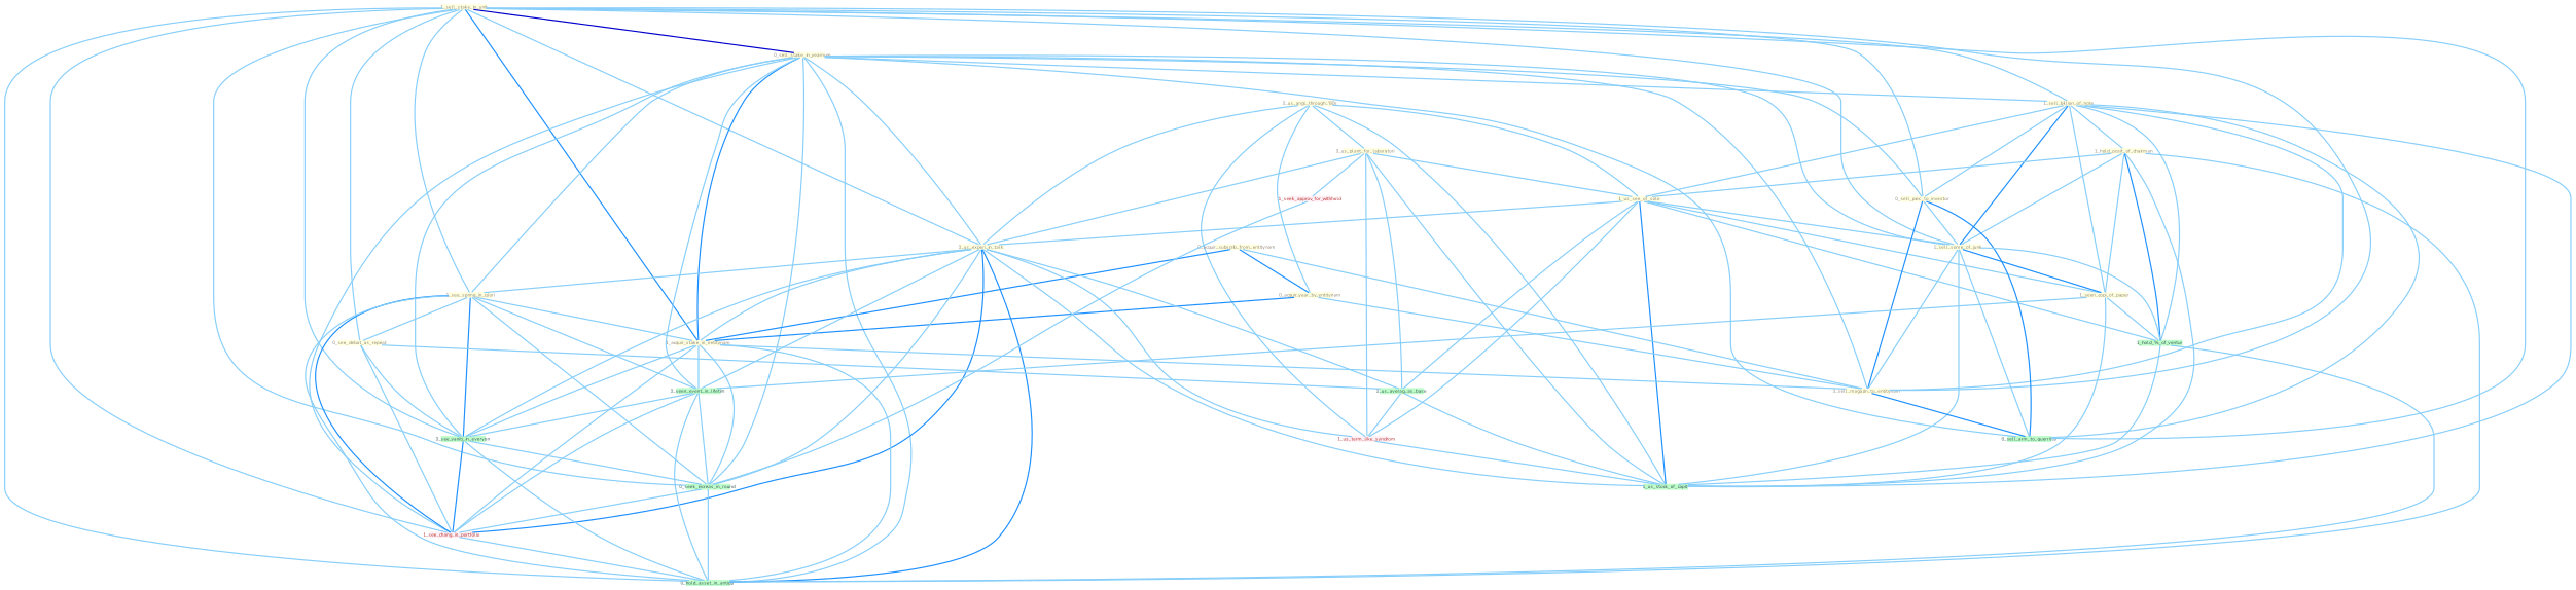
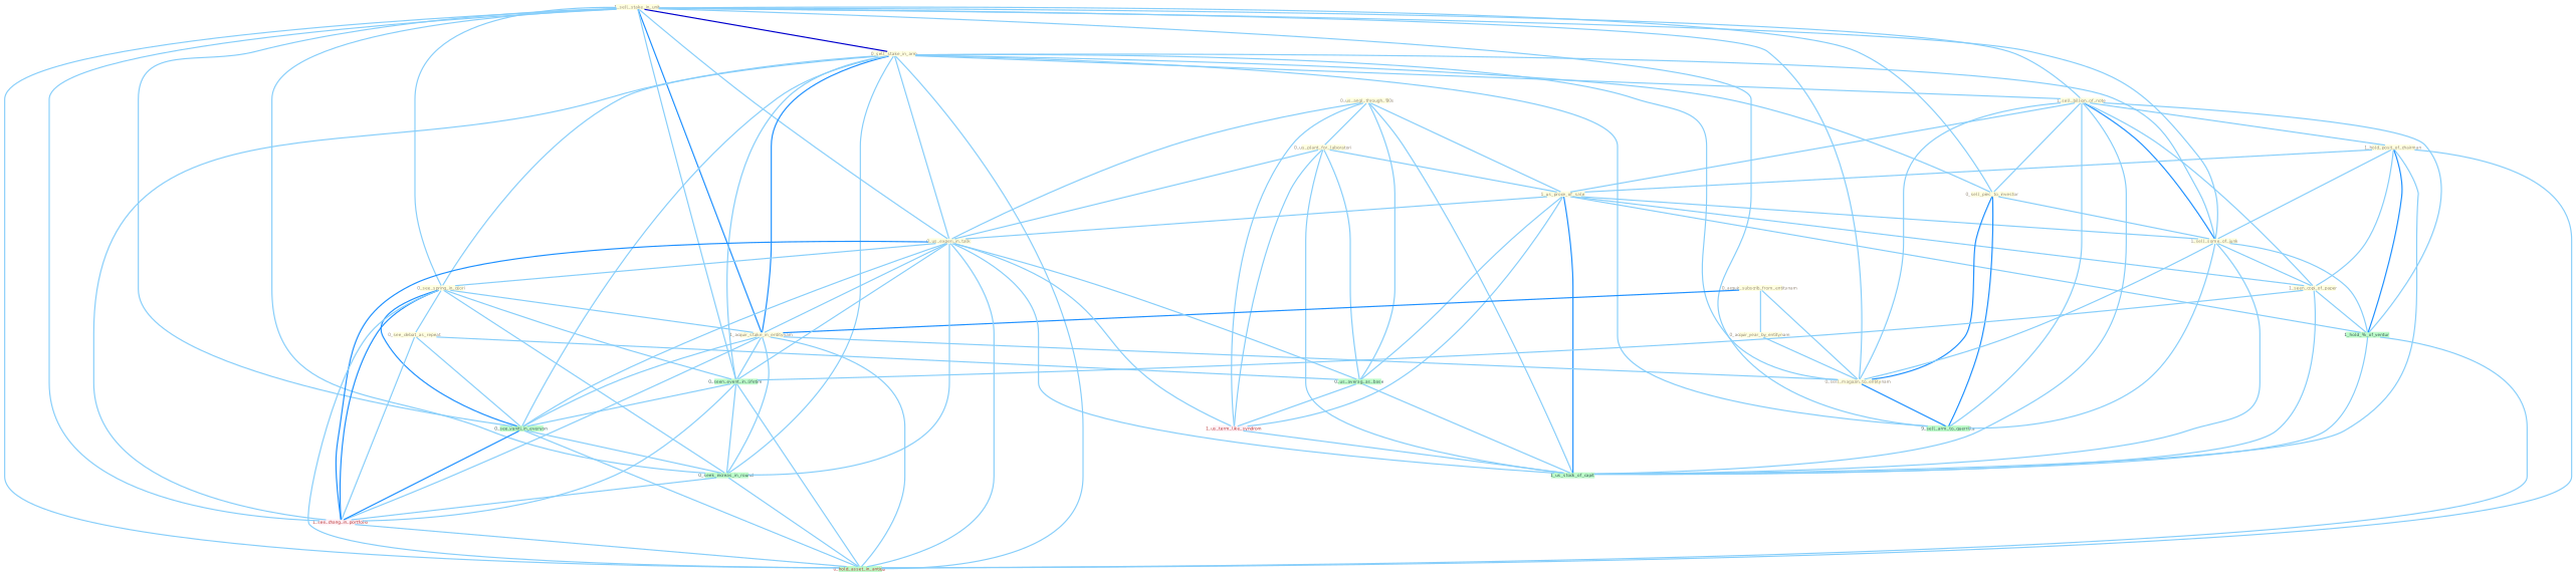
  graph {
    fontname=Nunito
    node [color="#ffffe0" fixedsize=true fontcolor="#8b7d6b" fontname=Nunito fontsize=4 shape=polygon style=filled]
    edge [color="#87cefa" fontname=Nunito w=1]
    "0_us_angl_through_'80s " [height=.06 width=.5]
    "1_sell_stake_in_unit " [height=.06 width=.5]
-   "0_sell_stake_in_yearnum " [height=.06 width=.5]
+   "0_sell_stake_in_yearnum " [height=.06 width=.5 label="0_sell_stake_in_arm"]
    "1_sell_billion_of_note " [height=.06 width=.5]
    "1_hold_posit_of_chairman " [height=.06 width=.5]
    "0_us_plant_for_laboratori " [height=.06 width=.5]
-   "1_us_proce_of_sale " [height=.06 width=.5 label="1_us_see_of_sale"]
+   "1_us_proce_of_sale " [height=.06 width=.5]
    "0_acquir_subscrib_from_entitynam " [height=.06 width=.5]
    "0_acquir_year_by_entitynam " [height=.06 width=.5]
    "0_us_experi_in_talk " [height=.06 width=.5]
    "0_sell_piec_to_investor " [height=.06 width=.5]
-   "0_see_spring_in_glori " [height=.06 width=.5 label="1_see_spring_in_glori"]
+   "0_see_spring_in_glori " [height=.06 width=.5]
    "0_see_debat_as_repeat " [height=.06 width=.5]
    "1_acquir_stake_in_entitynam " [height=.06 width=.5]
    "1_sell_some_of_junk " [height=.06 width=.5]
    "1_seen_copi_of_paper " [height=.06 width=.5]
    "0_sell_magazin_to_entitynam " [height=.06 width=.5]
    "1_us_term_like_syndrom " [color="#fff0f5" fontcolor="#b22222" height=.06 width=.5]
-   "1_seek_approv_for_withhold " [color="#fff0f5" fontcolor="#b22222" height=.06 width=.5]
    "1_see_chang_in_portfolio " [color="#fff0f5" fontcolor="#b22222" height=.06 width=.5]
    "0_us_averag_as_base " [color="#BDFCC9" fontcolor="#2f4f4f" height=.06 width=.5]
    "1_us_stock_of_capit " [color="#BDFCC9" fontcolor="#2f4f4f" height=.06 width=.5]
    "0_seen_event_in_lifetim " [color="#BDFCC9" fontcolor="#2f4f4f" height=.06 width=.5]
    "0_see_vaniti_in_everyon " [color="#BDFCC9" fontcolor="#2f4f4f" height=.06 width=.5]
-   "0_sell_arm_to_guerrilla " [color="#BDFCC9" fontcolor="#2f4f4f" height=.06 width=.5]
+   "0_sell_arm_to_guerrilla " [color="#BDFCC9" fontcolor="#2f4f4f" height=.06 width=.5 label="9_sell_arm_to_guerrilla"]
    "0_seek_increas_in_round " [color="#BDFCC9" fontcolor="#2f4f4f" height=.06 width=.5]
-   "0_hold_asset_in_anticip " [color="#BDFCC9" fontcolor="#2f4f4f" height=.06 width=.5]
+   "0_hold_asset_in_anticip " [color="#BDFCC9" fontcolor="#b22222" height=.06 width=.5]
    "1_hold_%_of_ventur " [color="#BDFCC9" fontcolor="#2f4f4f" height=.06 width=.5]
    subgraph sub_1 {
      "0_us_angl_through_'80s "
      "1_sell_stake_in_unit "
      "0_sell_stake_in_yearnum "
      "1_sell_billion_of_note "
      "1_hold_posit_of_chairman "
      "0_us_plant_for_laboratori "
      "1_us_proce_of_sale "
      "0_acquir_subscrib_from_entitynam "
      "0_acquir_year_by_entitynam "
      "0_us_experi_in_talk "
      "0_sell_piec_to_investor "
      "0_see_spring_in_glori "
      "0_see_debat_as_repeat "
      "1_acquir_stake_in_entitynam "
      "1_sell_some_of_junk "
      "1_seen_copi_of_paper "
      "0_sell_magazin_to_entitynam "
    }
    subgraph sub_2 {
      "1_us_term_like_syndrom "
-     "1_seek_approv_for_withhold "
      "1_see_chang_in_portfolio "
    }
    "0_us_angl_through_'80s " -- "0_us_plant_for_laboratori "
    "0_us_angl_through_'80s " -- "1_us_proce_of_sale "
    "0_us_angl_through_'80s " -- "0_us_experi_in_talk "
    "0_us_angl_through_'80s " -- "1_us_term_like_syndrom "
-   "0_us_angl_through_'80s " -- "0_acquir_year_by_entitynam "
+   "0_us_angl_through_'80s " -- "0_us_averag_as_base "
    "0_us_angl_through_'80s " -- "1_us_stock_of_capit "
    "1_sell_stake_in_unit " -- "0_sell_stake_in_yearnum " [color="#0000cd" w=3]
    "1_sell_stake_in_unit " -- "1_sell_billion_of_note "
    "1_sell_stake_in_unit " -- "0_us_experi_in_talk "
    "1_sell_stake_in_unit " -- "0_sell_piec_to_investor "
    "1_sell_stake_in_unit " -- "0_see_spring_in_glori "
    "1_sell_stake_in_unit " -- "1_acquir_stake_in_entitynam " [color="#1e90ff" w=2]
    "1_sell_stake_in_unit " -- "1_sell_some_of_junk "
    "1_sell_stake_in_unit " -- "0_sell_magazin_to_entitynam "
    "1_sell_stake_in_unit " -- "1_see_chang_in_portfolio "
-   "1_sell_stake_in_unit " -- "0_see_debat_as_repeat "
+   "1_sell_stake_in_unit " -- "0_seen_event_in_lifetim "
    "1_sell_stake_in_unit " -- "0_see_vaniti_in_everyon "
    "1_sell_stake_in_unit " -- "0_sell_arm_to_guerrilla "
    "1_sell_stake_in_unit " -- "0_seek_increas_in_round "
    "1_sell_stake_in_unit " -- "0_hold_asset_in_anticip "
    "0_sell_stake_in_yearnum " -- "1_sell_billion_of_note "
    "0_sell_stake_in_yearnum " -- "0_us_experi_in_talk "
    "0_sell_stake_in_yearnum " -- "0_sell_piec_to_investor "
    "0_sell_stake_in_yearnum " -- "0_see_spring_in_glori "
    "0_sell_stake_in_yearnum " -- "1_acquir_stake_in_entitynam " [color="#1e90ff" w=2]
    "0_sell_stake_in_yearnum " -- "1_sell_some_of_junk "
    "0_sell_stake_in_yearnum " -- "0_sell_magazin_to_entitynam "
    "0_sell_stake_in_yearnum " -- "1_see_chang_in_portfolio "
    "0_sell_stake_in_yearnum " -- "0_seen_event_in_lifetim "
    "0_sell_stake_in_yearnum " -- "0_see_vaniti_in_everyon "
    "0_sell_stake_in_yearnum " -- "0_sell_arm_to_guerrilla "
    "0_sell_stake_in_yearnum " -- "0_seek_increas_in_round "
    "0_sell_stake_in_yearnum " -- "0_hold_asset_in_anticip "
    "1_sell_billion_of_note " -- "1_hold_posit_of_chairman "
    "1_sell_billion_of_note " -- "1_us_proce_of_sale "
    "1_sell_billion_of_note " -- "0_sell_piec_to_investor "
    "1_sell_billion_of_note " -- "1_sell_some_of_junk " [color="#1e90ff" w=2]
    "1_sell_billion_of_note " -- "1_seen_copi_of_paper "
    "1_sell_billion_of_note " -- "0_sell_magazin_to_entitynam "
    "1_sell_billion_of_note " -- "1_us_stock_of_capit "
    "1_sell_billion_of_note " -- "0_sell_arm_to_guerrilla "
    "1_sell_billion_of_note " -- "1_hold_%_of_ventur "
    "1_hold_posit_of_chairman " -- "1_us_proce_of_sale "
    "1_hold_posit_of_chairman " -- "1_sell_some_of_junk "
    "1_hold_posit_of_chairman " -- "1_seen_copi_of_paper "
    "1_hold_posit_of_chairman " -- "1_us_stock_of_capit "
    "1_hold_posit_of_chairman " -- "0_hold_asset_in_anticip "
    "1_hold_posit_of_chairman " -- "1_hold_%_of_ventur " [color="#1e90ff" w=2]
    "0_us_plant_for_laboratori " -- "1_us_proce_of_sale "
    "0_us_plant_for_laboratori " -- "0_us_experi_in_talk "
    "0_us_plant_for_laboratori " -- "1_us_term_like_syndrom "
-   "0_us_plant_for_laboratori " -- "1_seek_approv_for_withhold "
    "0_us_plant_for_laboratori " -- "0_us_averag_as_base "
    "0_us_plant_for_laboratori " -- "1_us_stock_of_capit "
    "1_us_proce_of_sale " -- "0_us_experi_in_talk "
    "1_us_proce_of_sale " -- "1_sell_some_of_junk "
    "1_us_proce_of_sale " -- "1_seen_copi_of_paper "
    "1_us_proce_of_sale " -- "1_us_term_like_syndrom "
    "1_us_proce_of_sale " -- "0_us_averag_as_base "
    "1_us_proce_of_sale " -- "1_us_stock_of_capit " [color="#1e90ff" w=2]
    "1_us_proce_of_sale " -- "1_hold_%_of_ventur "
-   "0_acquir_subscrib_from_entitynam " -- "0_acquir_year_by_entitynam " [color="#1e90ff" w=2]
+   "0_acquir_subscrib_from_entitynam " -- "0_acquir_year_by_entitynam " [w=2]
    "0_acquir_subscrib_from_entitynam " -- "1_acquir_stake_in_entitynam " [color="#1e90ff" w=2]
    "0_acquir_subscrib_from_entitynam " -- "0_sell_magazin_to_entitynam "
-   "0_acquir_year_by_entitynam " -- "1_acquir_stake_in_entitynam " [color="#1e90ff" w=2]
    "0_acquir_year_by_entitynam " -- "0_sell_magazin_to_entitynam "
    "0_us_experi_in_talk " -- "0_see_spring_in_glori "
    "0_us_experi_in_talk " -- "1_acquir_stake_in_entitynam "
    "0_us_experi_in_talk " -- "1_us_term_like_syndrom "
    "0_us_experi_in_talk " -- "1_see_chang_in_portfolio " [color="#1e90ff"]
    "0_us_experi_in_talk " -- "0_us_averag_as_base "
    "0_us_experi_in_talk " -- "1_us_stock_of_capit "
    "0_us_experi_in_talk " -- "0_seen_event_in_lifetim "
    "0_us_experi_in_talk " -- "0_see_vaniti_in_everyon "
    "0_us_experi_in_talk " -- "0_seek_increas_in_round "
-   "0_us_experi_in_talk " -- "0_hold_asset_in_anticip " [color="#1e90ff"]
+   "0_us_experi_in_talk " -- "0_hold_asset_in_anticip "
    "0_sell_piec_to_investor " -- "1_sell_some_of_junk "
    "0_sell_piec_to_investor " -- "0_sell_magazin_to_entitynam " [color="#1e90ff" w=2]
    "0_sell_piec_to_investor " -- "0_sell_arm_to_guerrilla " [color="#1e90ff" w=2]
    "0_see_spring_in_glori " -- "0_see_debat_as_repeat "
    "0_see_spring_in_glori " -- "1_acquir_stake_in_entitynam "
    "0_see_spring_in_glori " -- "1_see_chang_in_portfolio " [color="#1e90ff" w=2]
    "0_see_spring_in_glori " -- "0_seen_event_in_lifetim "
    "0_see_spring_in_glori " -- "0_see_vaniti_in_everyon " [color="#1e90ff" w=2]
    "0_see_spring_in_glori " -- "0_seek_increas_in_round "
    "0_see_spring_in_glori " -- "0_hold_asset_in_anticip "
    "0_see_debat_as_repeat " -- "1_see_chang_in_portfolio "
    "0_see_debat_as_repeat " -- "0_us_averag_as_base "
    "0_see_debat_as_repeat " -- "0_see_vaniti_in_everyon "
    "1_acquir_stake_in_entitynam " -- "0_sell_magazin_to_entitynam "
    "1_acquir_stake_in_entitynam " -- "1_see_chang_in_portfolio "
    "1_acquir_stake_in_entitynam " -- "0_seen_event_in_lifetim "
    "1_acquir_stake_in_entitynam " -- "0_see_vaniti_in_everyon "
    "1_acquir_stake_in_entitynam " -- "0_seek_increas_in_round "
    "1_acquir_stake_in_entitynam " -- "0_hold_asset_in_anticip "
-   "1_sell_some_of_junk " -- "1_seen_copi_of_paper " [color="#1e90ff"]
+   "1_sell_some_of_junk " -- "1_seen_copi_of_paper "
    "1_sell_some_of_junk " -- "0_sell_magazin_to_entitynam "
    "1_sell_some_of_junk " -- "1_us_stock_of_capit "
    "1_sell_some_of_junk " -- "0_sell_arm_to_guerrilla "
    "1_sell_some_of_junk " -- "1_hold_%_of_ventur "
    "1_seen_copi_of_paper " -- "1_us_stock_of_capit "
    "1_seen_copi_of_paper " -- "0_seen_event_in_lifetim "
    "1_seen_copi_of_paper " -- "1_hold_%_of_ventur "
    "0_sell_magazin_to_entitynam " -- "0_sell_arm_to_guerrilla " [color="#1e90ff" w=2]
    "1_us_term_like_syndrom " -- "1_us_stock_of_capit "
-   "1_seek_approv_for_withhold " -- "0_seek_increas_in_round "
    "1_see_chang_in_portfolio " -- "0_hold_asset_in_anticip "
    "0_us_averag_as_base " -- "1_us_term_like_syndrom "
    "0_us_averag_as_base " -- "1_us_stock_of_capit "
    "0_seen_event_in_lifetim " -- "1_see_chang_in_portfolio "
    "0_seen_event_in_lifetim " -- "0_see_vaniti_in_everyon "
    "0_seen_event_in_lifetim " -- "0_seek_increas_in_round "
    "0_seen_event_in_lifetim " -- "0_hold_asset_in_anticip "
    "0_see_vaniti_in_everyon " -- "1_see_chang_in_portfolio " [color="#1e90ff" w=2]
    "0_see_vaniti_in_everyon " -- "0_seek_increas_in_round "
    "0_see_vaniti_in_everyon " -- "0_hold_asset_in_anticip "
    "0_seek_increas_in_round " -- "1_see_chang_in_portfolio "
    "0_seek_increas_in_round " -- "0_hold_asset_in_anticip "
    "1_hold_%_of_ventur " -- "1_us_stock_of_capit "
    "1_hold_%_of_ventur " -- "0_hold_asset_in_anticip "
  }
